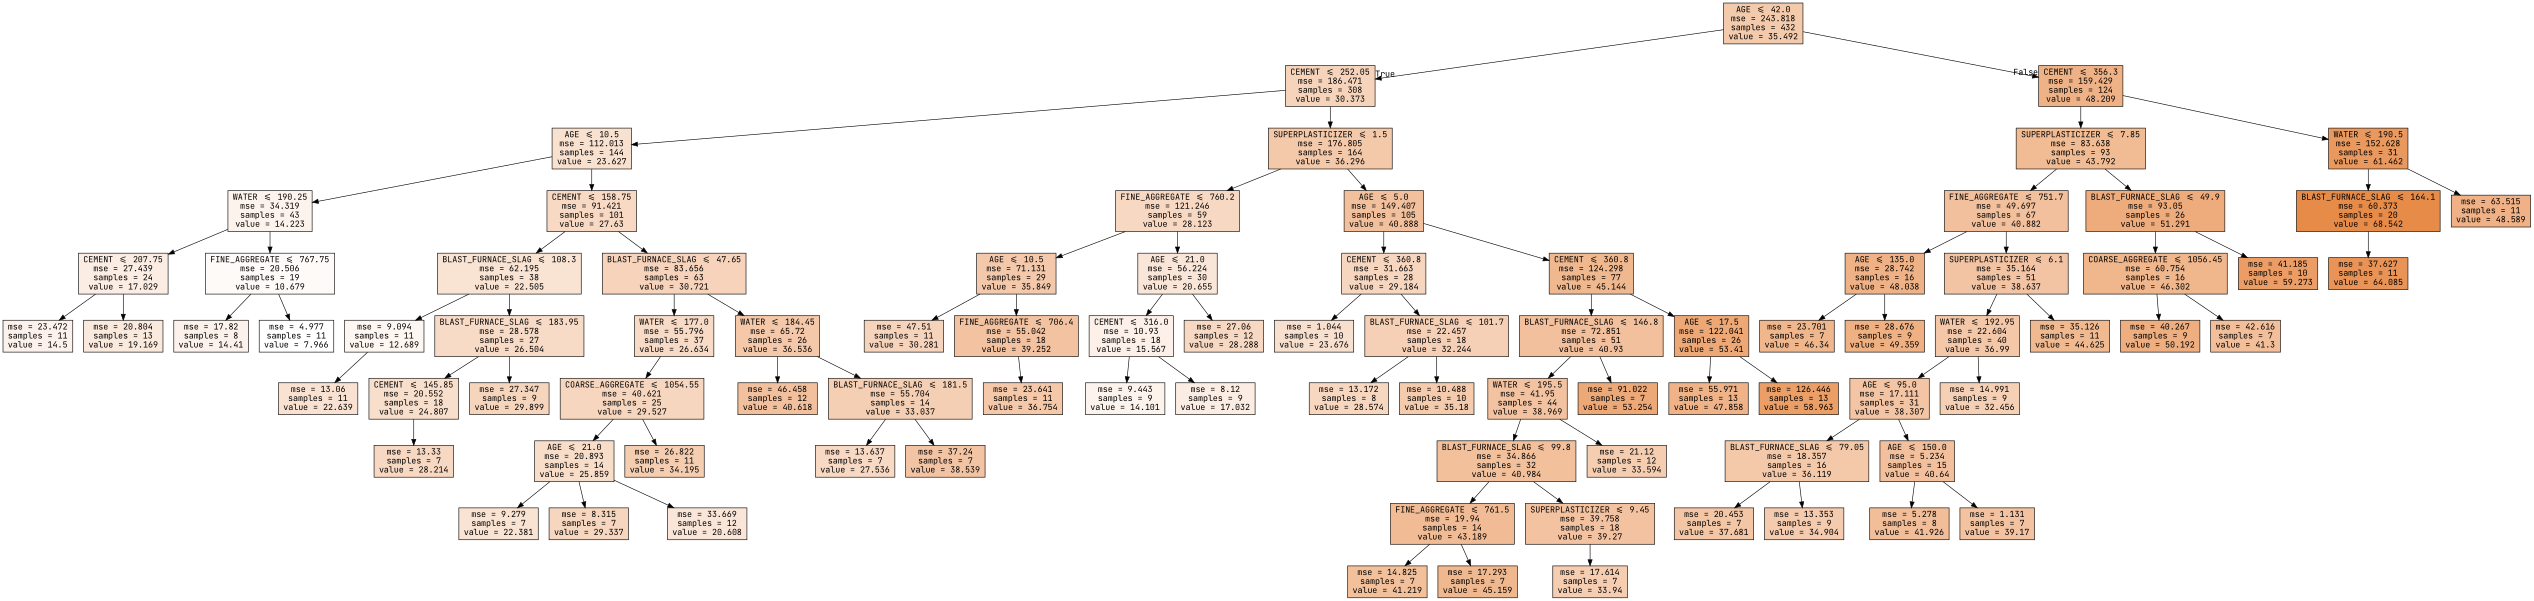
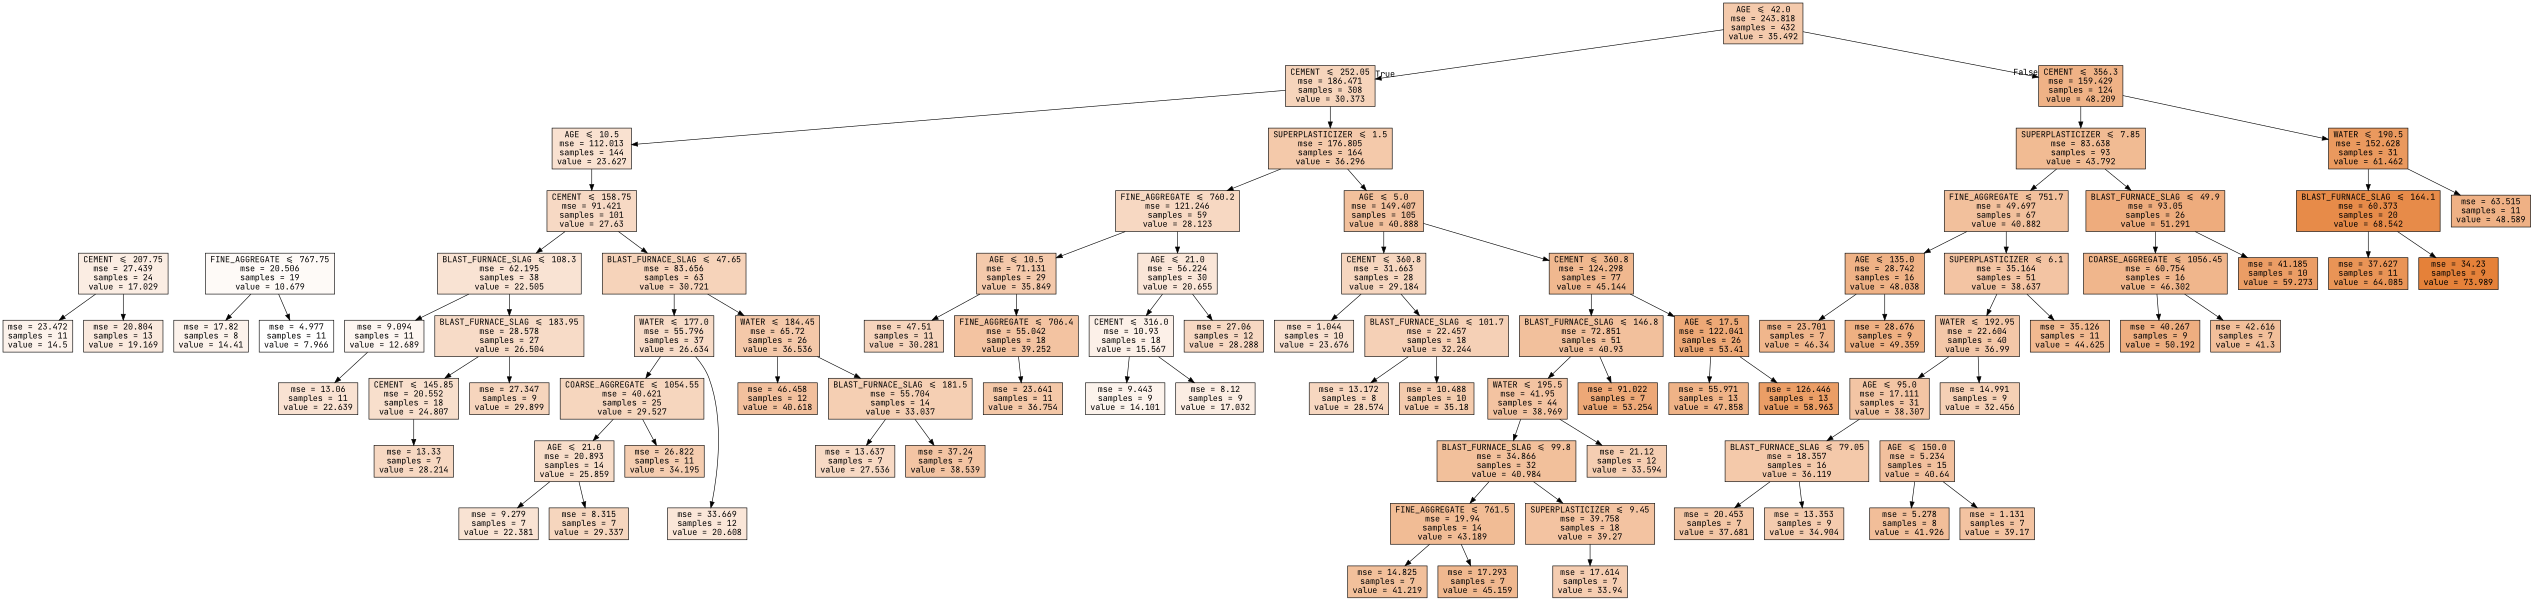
  digraph {
    fontname="JetBrains Mono"
    node [color=black fillcolor="#e581394e" fontname="JetBrains Mono" shape=box style=filled]
    edge [fontname="JetBrains Mono"]
    n1 [fillcolor="#e581396a" label="AGE <= 42.0\nmse = 243.818\nsamples = 432\nvalue = 35.492"]
    n2 [fillcolor="#e5813957" label="CEMENT <= 252.05\nmse = 186.471\nsamples = 308\nvalue = 30.373"]
    n3 [fillcolor="#e581399b" label="CEMENT <= 356.3\nmse = 159.429\nsamples = 124\nvalue = 48.209"]
    n4 [fillcolor="#e581393c" label="AGE <= 10.5\nmse = 112.013\nsamples = 144\nvalue = 23.627"]
    n5 [fillcolor="#e581396d" label="SUPERPLASTICIZER <= 1.5\nmse = 176.805\nsamples = 164\nvalue = 36.296"]
    n6 [fillcolor="#e581398a" label="SUPERPLASTICIZER <= 7.85\nmse = 83.638\nsamples = 93\nvalue = 43.792"]
    n7 [fillcolor="#e58139cf" label="WATER <= 190.5\nmse = 152.628\nsamples = 31\nvalue = 61.462"]
-   n8 [fillcolor="#e5813918" label="WATER <= 190.25\nmse = 34.319\nsamples = 43\nvalue = 14.223"]
    n9 [fillcolor="#e581394c" label="CEMENT <= 158.75\nmse = 91.421\nsamples = 101\nvalue = 27.63"]
    n10 [label="FINE_AGGREGATE <= 760.2\nmse = 121.246\nsamples = 59\nvalue = 28.123"]
    n11 [fillcolor="#e581397f" label="AGE <= 5.0\nmse = 149.407\nsamples = 105\nvalue = 40.888"]
    n12 [fillcolor="#e5813923" label="CEMENT <= 207.75\nmse = 27.439\nsamples = 24\nvalue = 17.029"]
    n13 [fillcolor="#e581390a" label="FINE_AGGREGATE <= 767.75\nmse = 20.506\nsamples = 19\nvalue = 10.679"]
    n14 [fillcolor="#e5813938" label="BLAST_FURNACE_SLAG <= 108.3\nmse = 62.195\nsamples = 38\nvalue = 22.505"]
    n15 [fillcolor="#e5813958" label="BLAST_FURNACE_SLAG <= 47.65\nmse = 83.656\nsamples = 63\nvalue = 30.721"]
    n16 [fillcolor="#e5813919" label="mse = 23.472\nsamples = 11\nvalue = 14.5"]
    n17 [fillcolor="#e581392b" label="mse = 20.804\nsamples = 13\nvalue = 19.169"]
    n18 [fillcolor="#e5813919" label="mse = 17.82\nsamples = 8\nvalue = 14.41"]
    n19 [fillcolor="#e5813900" label="mse = 4.977\nsamples = 11\nvalue = 7.966"]
    n20 [fillcolor="#e5813912" label="mse = 9.094\nsamples = 11\nvalue = 12.689"]
    n21 [fillcolor="#e5813948" label="BLAST_FURNACE_SLAG <= 183.95\nmse = 28.578\nsamples = 27\nvalue = 26.504"]
    n22 [fillcolor="#e5813948" label="WATER <= 177.0\nmse = 55.796\nsamples = 37\nvalue = 26.634"]
    n23 [fillcolor="#e581396e" label="WATER <= 184.45\nmse = 65.72\nsamples = 26\nvalue = 36.536"]
    n24 [fillcolor="#e5813939" label="mse = 13.06\nsamples = 11\nvalue = 22.639"]
    n25 [fillcolor="#e5813941" label="CEMENT <= 145.85\nmse = 20.552\nsamples = 18\nvalue = 24.807"]
    n26 [fillcolor="#e5813955" label="mse = 27.347\nsamples = 9\nvalue = 29.899"]
    n27 [label="mse = 13.33\nsamples = 7\nvalue = 28.214"]
    n28 [fillcolor="#e5813953" label="COARSE_AGGREGATE <= 1054.55\nmse = 40.621\nsamples = 25\nvalue = 29.527"]
    n29 [fillcolor="#e5813931" label="mse = 33.669\nsamples = 12\nvalue = 20.608"]
    n30 [fillcolor="#e581397e" label="mse = 46.458\nsamples = 12\nvalue = 40.618"]
    n31 [fillcolor="#e5813961" label="BLAST_FURNACE_SLAG <= 181.5\nmse = 55.704\nsamples = 14\nvalue = 33.037"]
    n32 [fillcolor="#e5813965" label="mse = 26.822\nsamples = 11\nvalue = 34.195"]
    n33 [fillcolor="#e5813945" label="AGE <= 21.0\nmse = 20.893\nsamples = 14\nvalue = 25.859"]
    n34 [fillcolor="#e5813938" label="mse = 9.279\nsamples = 7\nvalue = 22.381"]
    n35 [fillcolor="#e5813953" label="mse = 8.315\nsamples = 7\nvalue = 29.337"]
    n36 [fillcolor="#e581394c" label="mse = 13.637\nsamples = 7\nvalue = 27.536"]
    n37 [fillcolor="#e5813976" label="mse = 37.24\nsamples = 7\nvalue = 38.539"]
    n38 [fillcolor="#e581396c" label="AGE <= 10.5\nmse = 71.131\nsamples = 29\nvalue = 35.849"]
    n39 [fillcolor="#e5813931" label="AGE <= 21.0\nmse = 56.224\nsamples = 30\nvalue = 20.655"]
    n40 [fillcolor="#e5813952" label="CEMENT <= 360.8\nmse = 31.663\nsamples = 28\nvalue = 29.184"]
    n41 [fillcolor="#e5813990" label="CEMENT <= 360.8\nmse = 124.298\nsamples = 77\nvalue = 45.144"]
    n42 [fillcolor="#e5813956" label="mse = 47.51\nsamples = 11\nvalue = 30.281"]
    n43 [fillcolor="#e5813979" label="FINE_AGGREGATE <= 706.4\nmse = 55.042\nsamples = 18\nvalue = 39.252"]
    n44 [fillcolor="#e581391d" label="CEMENT <= 316.0\nmse = 10.93\nsamples = 18\nvalue = 15.567"]
    n45 [label="mse = 27.06\nsamples = 12\nvalue = 28.288"]
    n46 [fillcolor="#e581396f" label="mse = 23.641\nsamples = 11\nvalue = 36.754"]
    n47 [fillcolor="#e5813918" label="mse = 9.443\nsamples = 9\nvalue = 14.101"]
    n48 [fillcolor="#e5813923" label="mse = 8.12\nsamples = 9\nvalue = 17.032"]
    n49 [fillcolor="#e581393d" label="mse = 1.044\nsamples = 10\nvalue = 23.676"]
    n50 [fillcolor="#e581395e" label="BLAST_FURNACE_SLAG <= 101.7\nmse = 22.457\nsamples = 18\nvalue = 32.244"]
    n51 [fillcolor="#e581397f" label="BLAST_FURNACE_SLAG <= 146.8\nmse = 72.851\nsamples = 51\nvalue = 40.93"]
    n52 [fillcolor="#e58139b0" label="AGE <= 17.5\nmse = 122.041\nsamples = 26\nvalue = 53.41"]
    n53 [fillcolor="#e5813950" label="mse = 13.172\nsamples = 8\nvalue = 28.574"]
    n54 [fillcolor="#e5813969" label="mse = 10.488\nsamples = 10\nvalue = 35.18"]
    n55 [fillcolor="#e5813978" label="WATER <= 195.5\nmse = 41.95\nsamples = 44\nvalue = 38.969"]
    n56 [fillcolor="#e58139af" label="mse = 91.022\nsamples = 7\nvalue = 53.254"]
    n57 [fillcolor="#e581399a" label="mse = 55.971\nsamples = 13\nvalue = 47.858"]
    n58 [fillcolor="#e58139c5" label="mse = 126.446\nsamples = 13\nvalue = 58.963"]
    n59 [fillcolor="#e5813980" label="BLAST_FURNACE_SLAG <= 99.8\nmse = 34.866\nsamples = 32\nvalue = 40.984"]
    n60 [fillcolor="#e5813963" label="mse = 21.12\nsamples = 12\nvalue = 33.594"]
    n61 [fillcolor="#e5813979" label="SUPERPLASTICIZER <= 9.45\nmse = 39.758\nsamples = 18\nvalue = 39.27"]
    n62 [fillcolor="#e5813988" label="FINE_AGGREGATE <= 761.5\nmse = 19.94\nsamples = 14\nvalue = 43.189"]
    n63 [fillcolor="#e5813964" label="mse = 17.614\nsamples = 7\nvalue = 33.94"]
    n64 [fillcolor="#e5813980" label="mse = 14.825\nsamples = 7\nvalue = 41.219"]
    n65 [fillcolor="#e5813990" label="mse = 17.293\nsamples = 7\nvalue = 45.159"]
    n66 [fillcolor="#e581397f" label="FINE_AGGREGATE <= 751.7\nmse = 49.697\nsamples = 67\nvalue = 40.882"]
    n67 [fillcolor="#e58139a7" label="BLAST_FURNACE_SLAG <= 49.9\nmse = 93.05\nsamples = 26\nvalue = 51.291"]
    n68 [fillcolor="#e58139ea" label="BLAST_FURNACE_SLAG <= 164.1\nmse = 60.373\nsamples = 20\nvalue = 68.542"]
    n69 [fillcolor="#e581399d" label="mse = 63.515\nsamples = 11\nvalue = 48.589"]
    n70 [fillcolor="#e581399b" label="AGE <= 135.0\nmse = 28.742\nsamples = 16\nvalue = 48.038"]
    n71 [fillcolor="#e5813976" label="SUPERPLASTICIZER <= 6.1\nmse = 35.164\nsamples = 51\nvalue = 38.637"]
    n72 [fillcolor="#e5813994" label="COARSE_AGGREGATE <= 1056.45\nmse = 60.754\nsamples = 16\nvalue = 46.302"]
    n73 [fillcolor="#e58139c6" label="mse = 41.185\nsamples = 10\nvalue = 59.273"]
    n74 [fillcolor="#e5813994" label="mse = 23.701\nsamples = 7\nvalue = 46.34"]
    n75 [fillcolor="#e58139a0" label="mse = 28.676\nsamples = 9\nvalue = 49.359"]
    n76 [fillcolor="#e5813970" label="WATER <= 192.95\nmse = 22.604\nsamples = 40\nvalue = 36.99"]
    n77 [fillcolor="#e581398e" label="mse = 35.126\nsamples = 11\nvalue = 44.625"]
    n78 [fillcolor="#e5813975" label="AGE <= 95.0\nmse = 17.111\nsamples = 31\nvalue = 38.307"]
    n79 [fillcolor="#e581395f" label="mse = 14.991\nsamples = 9\nvalue = 32.456"]
    n80 [fillcolor="#e581396d" label="BLAST_FURNACE_SLAG <= 79.05\nmse = 18.357\nsamples = 16\nvalue = 36.119"]
    n81 [fillcolor="#e581397e" label="AGE <= 150.0\nmse = 5.234\nsamples = 15\nvalue = 40.64"]
    n82 [fillcolor="#e5813968" label="mse = 13.353\nsamples = 9\nvalue = 34.904"]
    n83 [fillcolor="#e5813973" label="mse = 20.453\nsamples = 7\nvalue = 37.681"]
    n84 [fillcolor="#e5813979" label="mse = 1.131\nsamples = 7\nvalue = 39.17"]
    n85 [fillcolor="#e5813983" label="mse = 5.278\nsamples = 8\nvalue = 41.926"]
    n86 [fillcolor="#e58139a3" label="mse = 40.267\nsamples = 9\nvalue = 50.192"]
    n87 [fillcolor="#e5813981" label="mse = 42.616\nsamples = 7\nvalue = 41.3"]
    n88 [fillcolor="#e58139d9" label="mse = 37.627\nsamples = 11\nvalue = 64.085"]
+   n89 [fillcolor="#e58139ff" label="mse = 34.23\nsamples = 9\nvalue = 73.989"]
    n1 -> n2 [headlabel=True labelangle=45 labeldistance=2.5]
    n1 -> n3 [headlabel=False labelangle=-45 labeldistance=2.5]
    n2 -> n4
    n2 -> n5
    n3 -> n6
    n3 -> n7
-   n4 -> n8
    n4 -> n9
    n5 -> n10
    n5 -> n11
    n6 -> n66
    n6 -> n67
    n7 -> n68
    n7 -> n69
-   n8 -> n12
-   n8 -> n13
    n9 -> n14
    n9 -> n15
    n10 -> n38
    n10 -> n39
    n11 -> n40
    n11 -> n41
    n12 -> n16
    n12 -> n17
    n13 -> n18
    n13 -> n19
    n14 -> n20
    n14 -> n21
    n15 -> n22
    n15 -> n23
    n20 -> n24
    n21 -> n25
    n21 -> n26
    n22 -> n28
-   n33 -> n29
+   n22 -> n29
    n23 -> n30
    n23 -> n31
    n25 -> n27
    n28 -> n32
    n28 -> n33
    n31 -> n36
    n31 -> n37
    n33 -> n34
    n33 -> n35
    n38 -> n42
    n38 -> n43
    n39 -> n44
    n39 -> n45
    n40 -> n49
    n40 -> n50
    n41 -> n51
    n41 -> n52
    n43 -> n46
    n44 -> n47
    n44 -> n48
    n50 -> n53
    n50 -> n54
    n51 -> n55
    n51 -> n56
    n52 -> n57
    n52 -> n58
    n55 -> n59
    n55 -> n60
    n59 -> n61
    n59 -> n62
    n61 -> n63
    n62 -> n64
    n62 -> n65
    n66 -> n70
    n66 -> n71
    n67 -> n72
    n67 -> n73
    n68 -> n88
+   n68 -> n89
    n70 -> n74
    n70 -> n75
    n71 -> n76
    n71 -> n77
    n72 -> n86
    n72 -> n87
    n76 -> n78
    n76 -> n79
    n78 -> n80
-   n78 -> n81
    n80 -> n82
    n80 -> n83
    n81 -> n84
    n81 -> n85
  }
